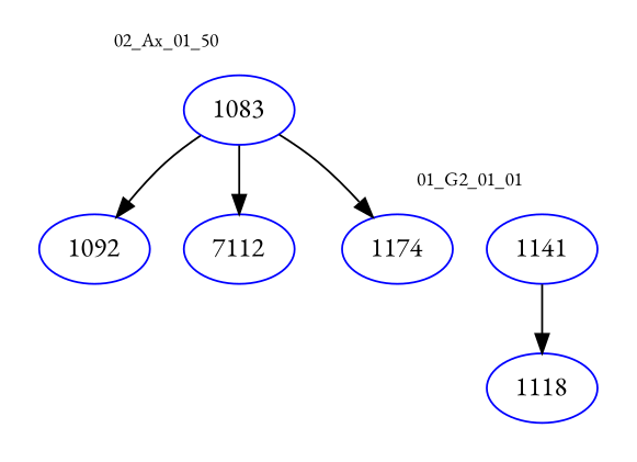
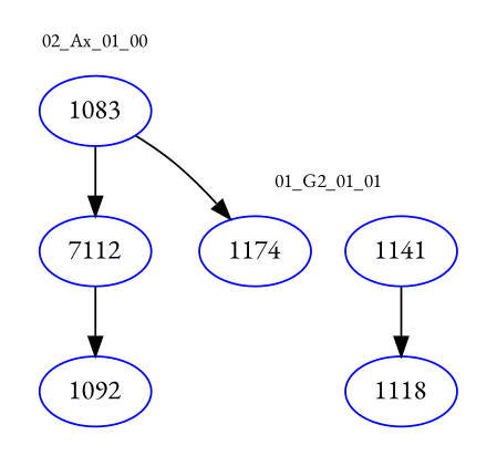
  digraph {
    fontname="EB Garamond"
    node [color=blue fontname="EB Garamond"]
    edge [color=black fontname="EB Garamond"]
    n1 [label=1083]
    n2 [label=1092]
    n3 [label=7112]
    n4 [label=1141]
    n5 [label=1118]
    n6 [label=1174]
    subgraph cluster_1 {
      color=white
      fontsize=10
-     label="02_Ax_01_50"
+     label="02_Ax_01_00"
      n1
      n2
      n3
    }
    subgraph cluster_2 {
      color=white
      fontsize=10
      label="01_G2_01_01"
      n4
      n5
      n6
    }
-   n1 -> n2
+   n3 -> n2
    n1 -> n3
    n1 -> n6
    n4 -> n5
  }
